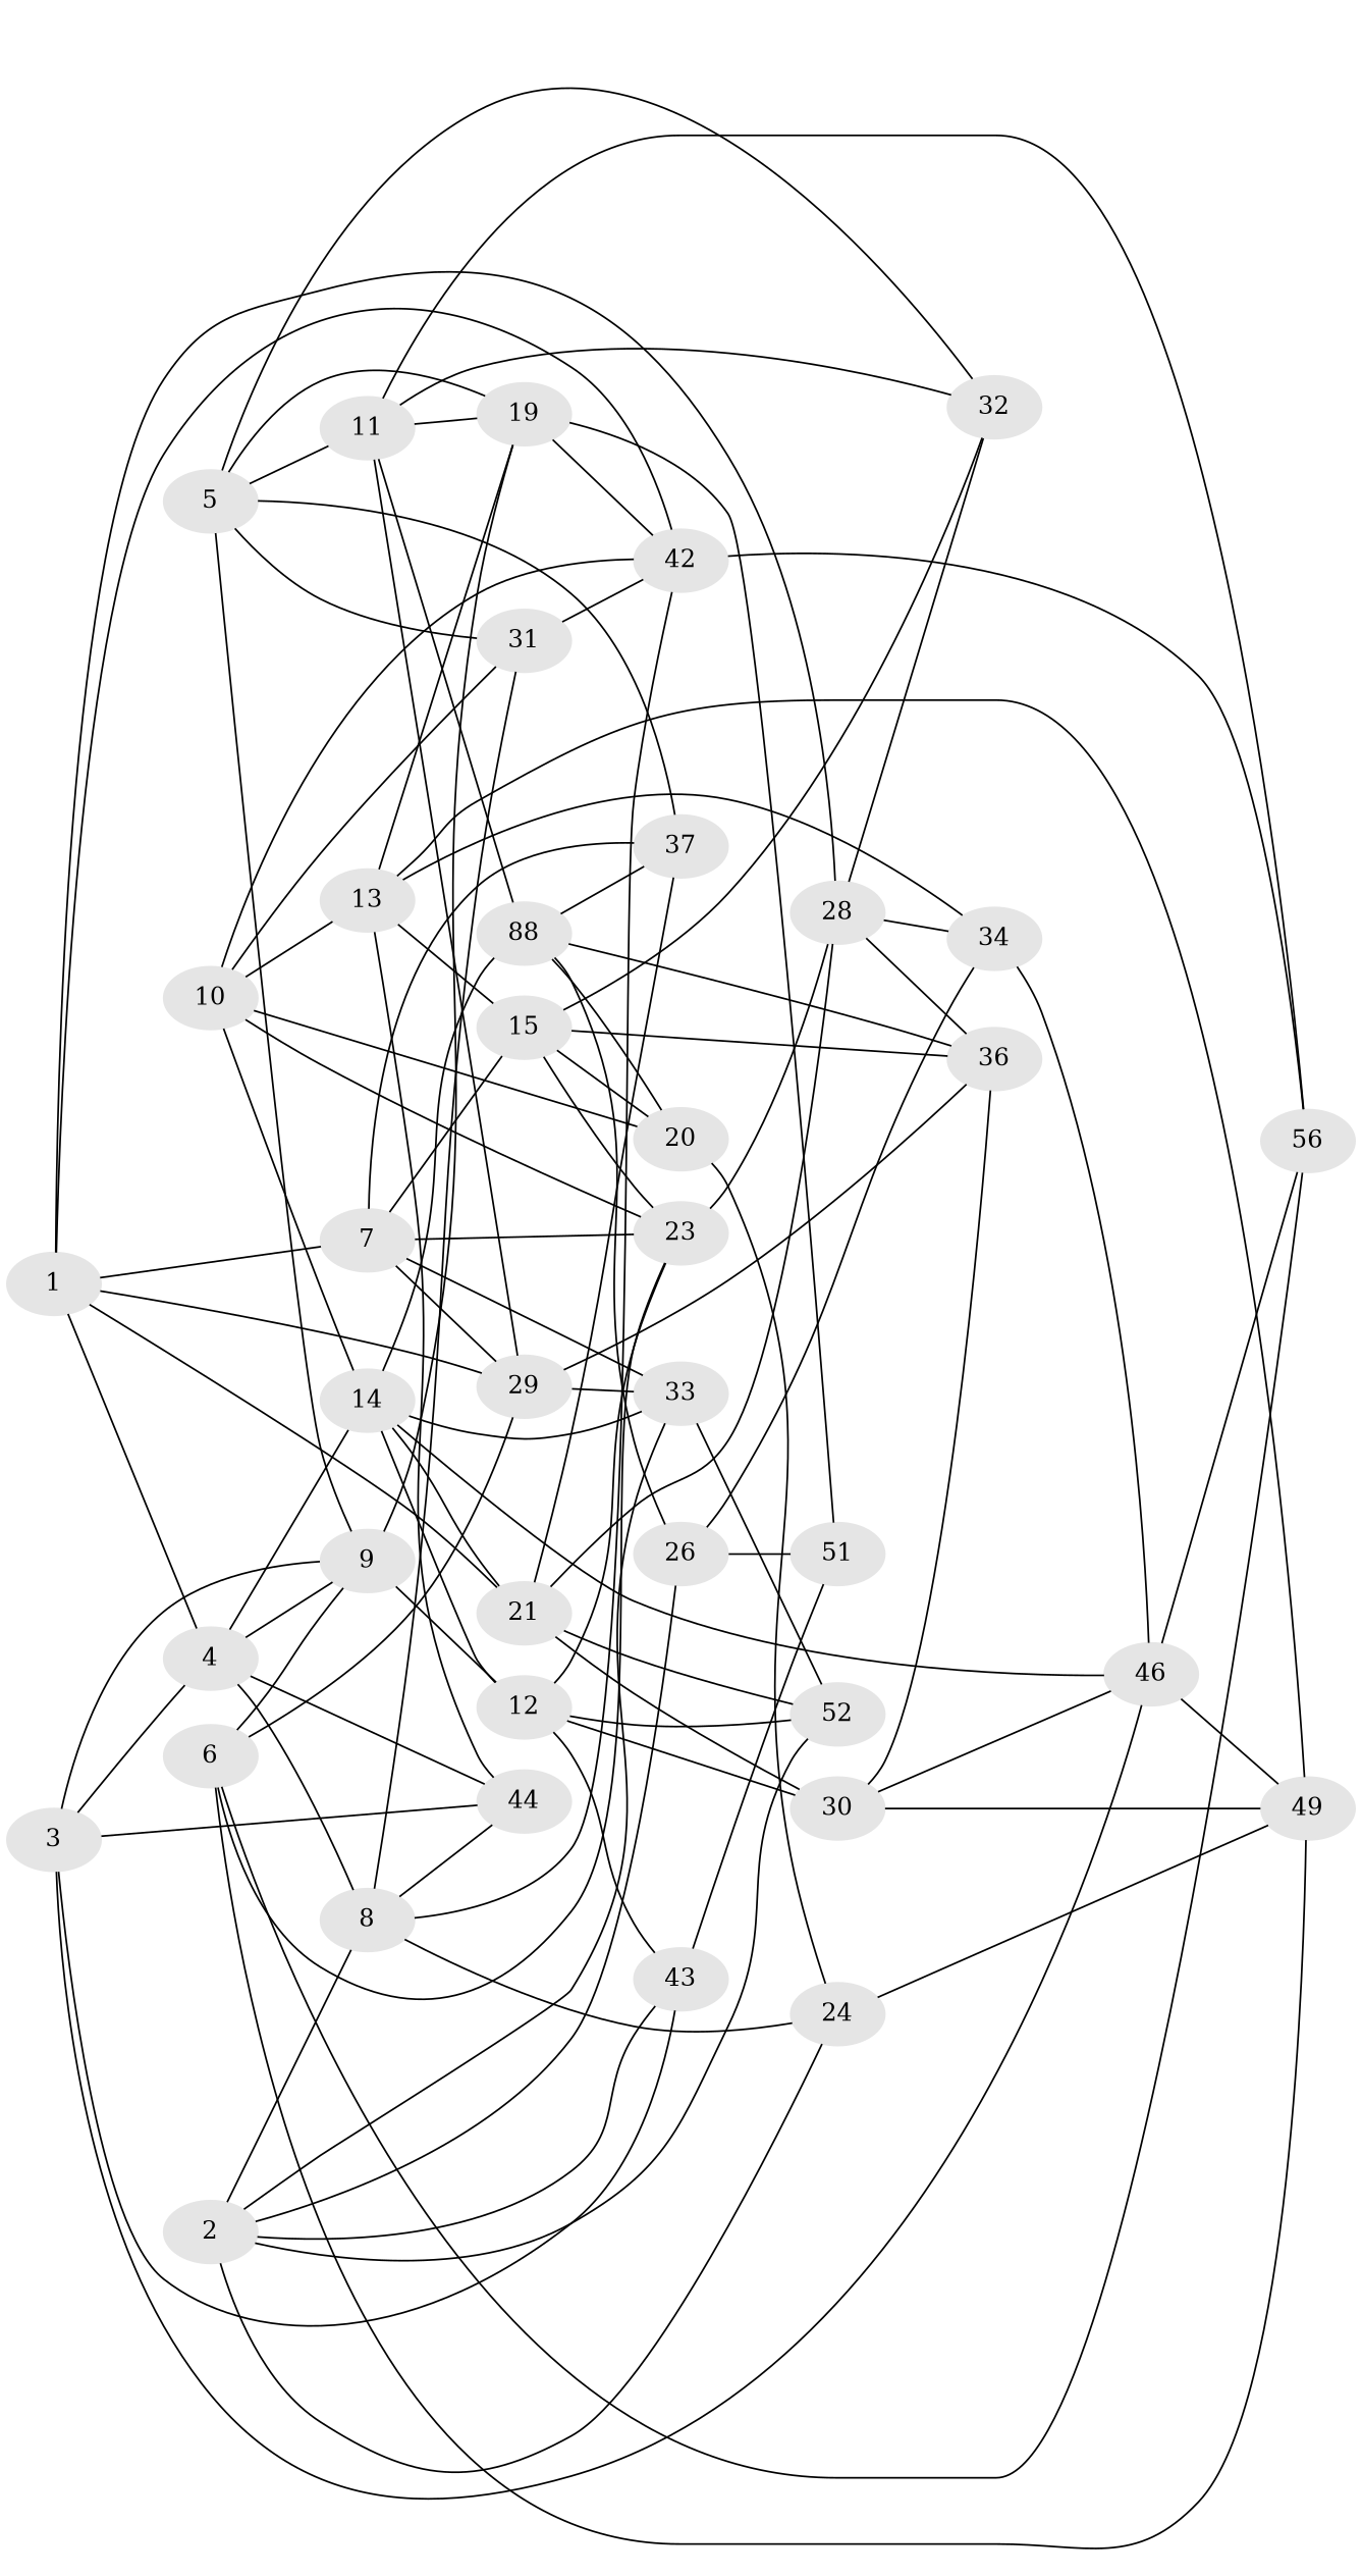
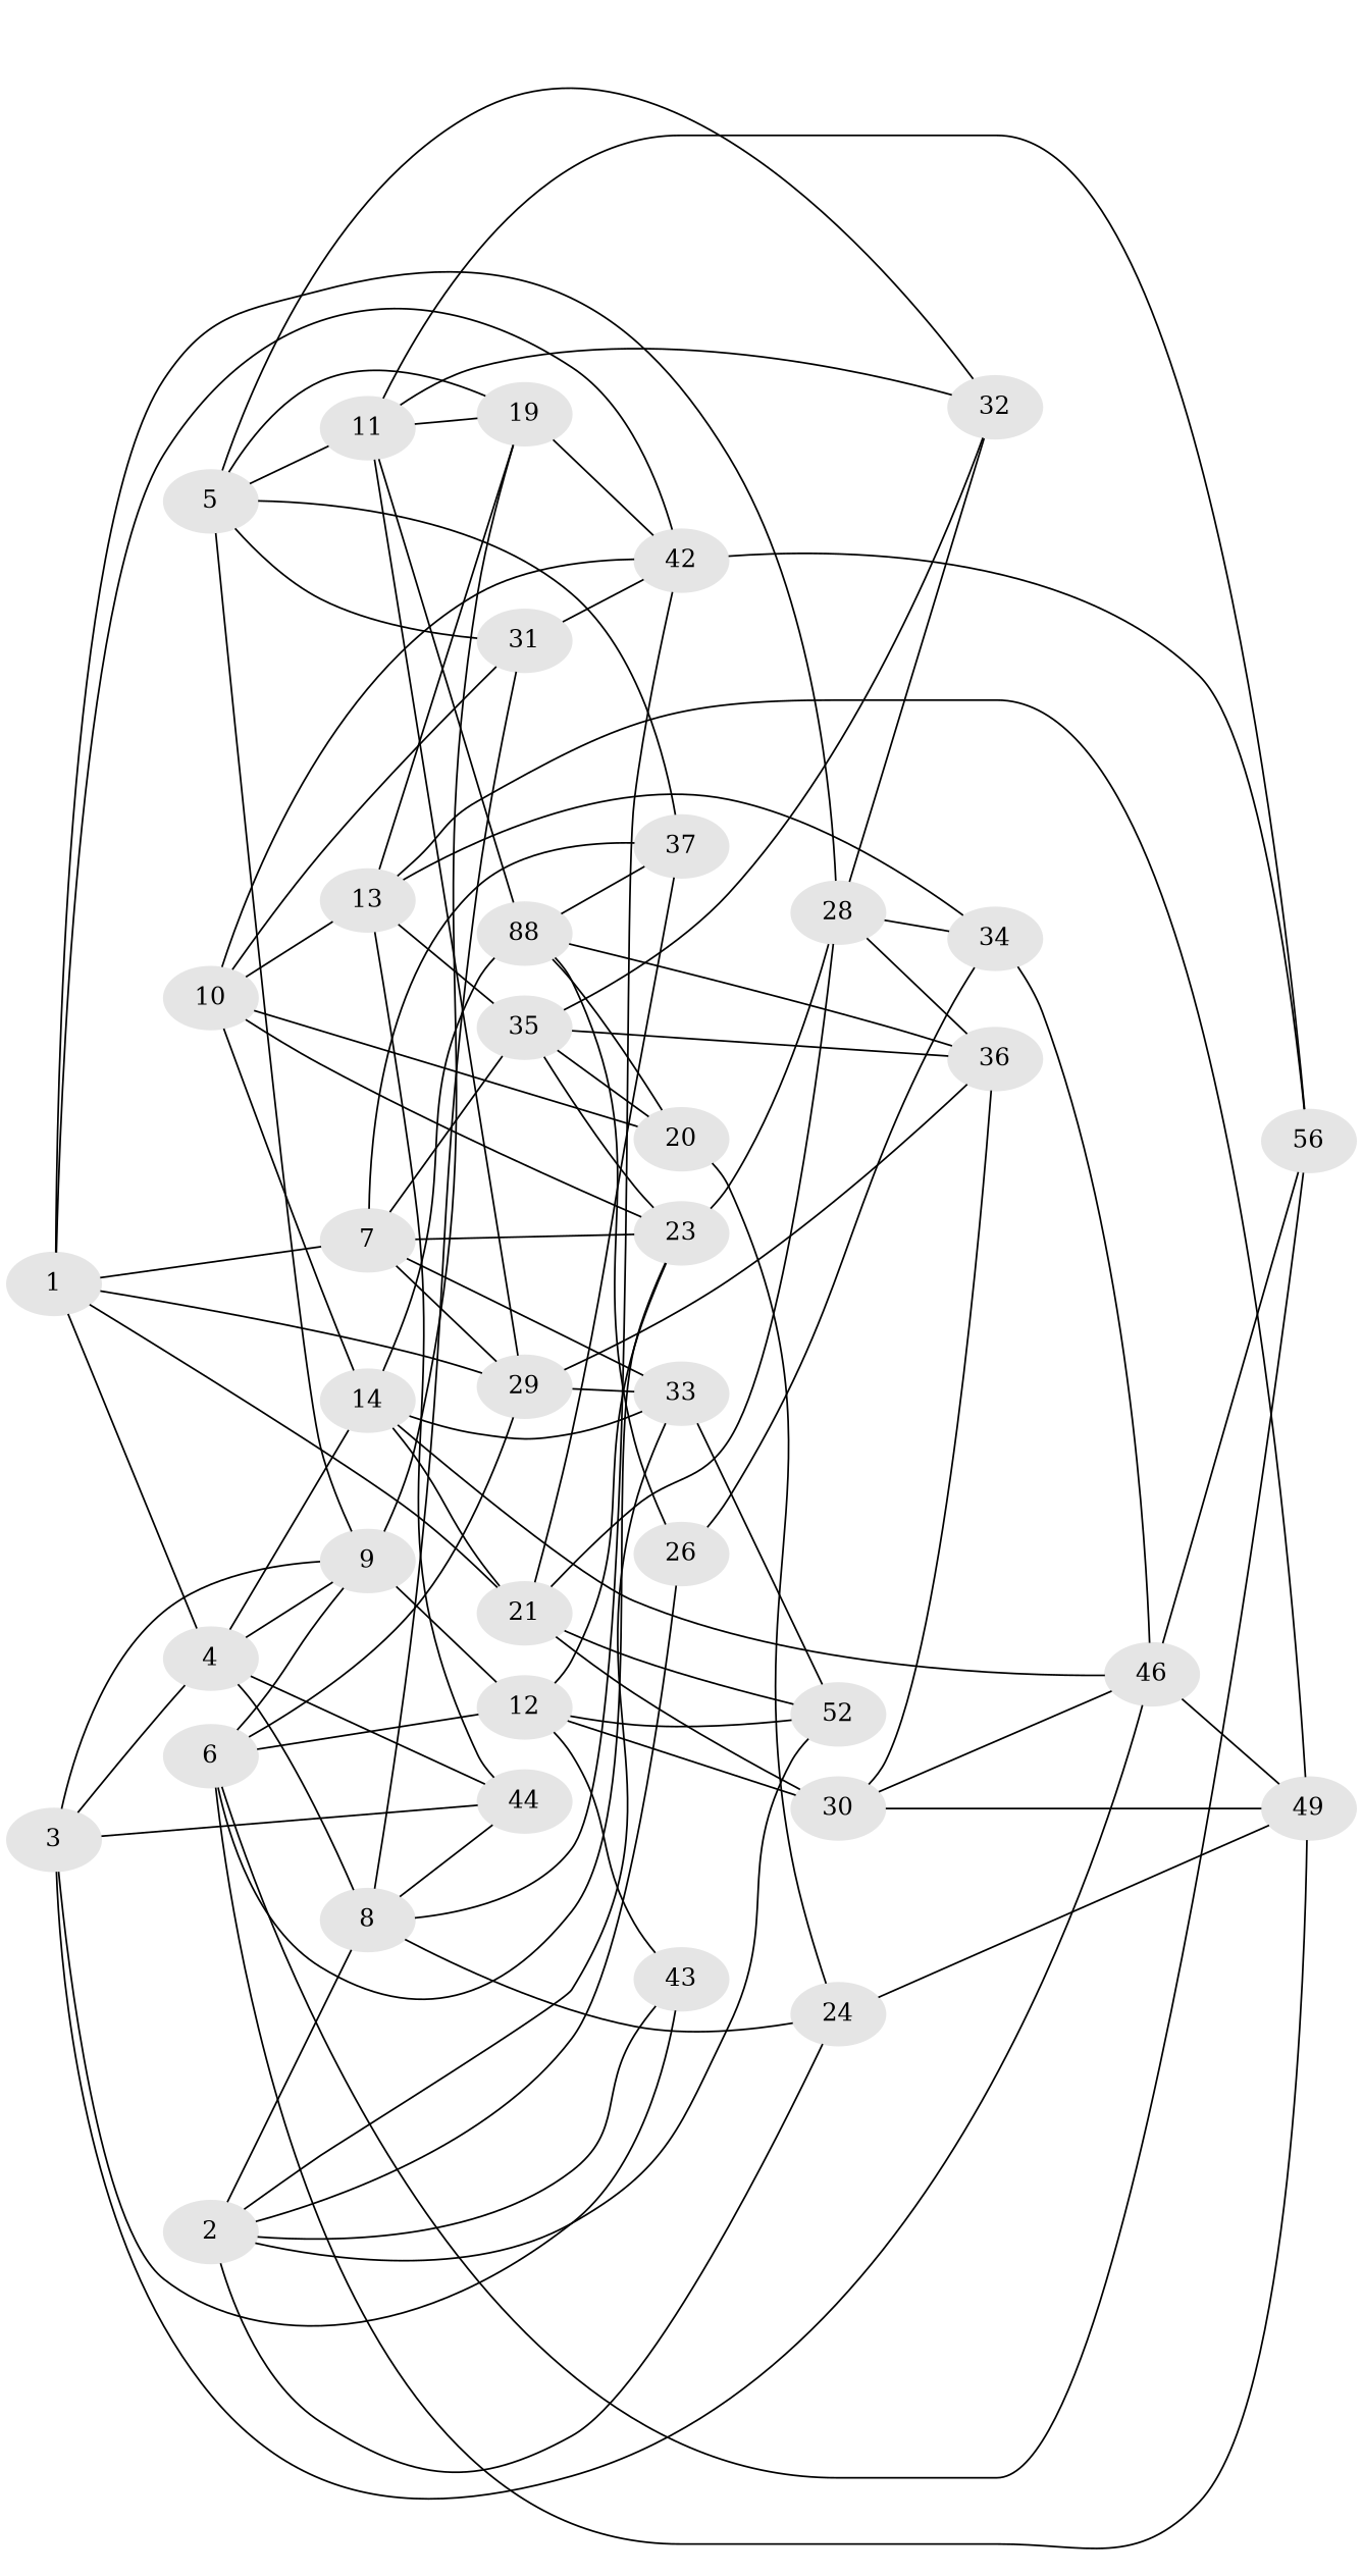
  graph {
    fontname="DejaVu Serif"
    rankdir=LR
    node [color=gray90 fontname="DejaVu Serif" style=filled]
    edge [fontname="DejaVu Serif"]
    1 [super="+25"]
    4 [super="+16"]
    7 [super="+35"]
    21 [super="+48"]
    28 [super="+62"]
    29 [super="+61"]
    42 [super="+53"]
    8 [super="+63"]
    9 [super="+39"]
    44
    14 [super="+60"]
    33 [super="+47"]
    37
    23 [super="+40"]
-   15 [super="+27"]
+   15 [super="+27" label=35]
    52
    30 [super="+45"]
    32
    34
    36 [super="+50"]
    56
    2 [super="+66"]
    24
    26
    43
    31
    49 [super="+58"]
-   51
    3 [super="+57"]
    46 [super="+65"]
    19 [super="+59"]
    12 [super="+64"]
    n33 [label=88 super="+54"]
    5 [super="+55"]
    11 [super="+22"]
    6 [super="+41"]
    20
    10 [super="+38"]
    13 [super="+17"]
    1 -- 4
    1 -- 7
    1 -- 21
    1 -- 28
    1 -- 29
    1 -- 42
    4 -- 8
    4 -- 9
    4 -- 44
    4 -- 14
    7 -- 29
    7 -- 33
    7 -- 37
    7 -- 23
    7 -- 15
    21 -- 28
    21 -- 37
    21 -- 52
    21 -- 30
    28 -- 32
    28 -- 34
    28 -- 36
    29 -- 33
    29 -- 36
    42 -- 56
    8 -- 42
    8 -- 44
    8 -- 24
    8 -- 31
    9 -- 19
    9 -- 12
    14 -- 21
    14 -- 33
    14 -- 46
    14 -- n33
    33 -- 52
    23 -- 28
    15 -- 23
    15 -- 32
    15 -- 36
    15 -- 20
    30 -- 36
    30 -- 49 [weight=2]
    30 -- 46
    34 -- 46
    2 -- 8
    2 -- 33
    2 -- 52
    2 -- 24
    2 -- 26
    2 -- 43
    24 -- 49
    26 -- 34
-   26 -- 51
-   43 -- 51
    31 -- 42
    3 -- 4
    3 -- 9
    3 -- 44
    3 -- 43
    3 -- 46
    46 -- 56
    46 -- 49
    19 -- 42
-   19 -- 51
    12 -- 23
    12 -- 52
    12 -- 30
    12 -- 43
    n33 -- 37
    n33 -- 36
    n33 -- 26
    n33 -- 20
    5 -- 9
    5 -- 37
    5 -- 32
    5 -- 31
    5 -- 19
    5 -- 11
    11 -- 29
    11 -- 32
    11 -- 56
    11 -- 19
    11 -- n33
    6 -- 29
    6 -- 9
    6 -- 23
    6 -- 56
    6 -- 49
-   14 -- 12
+   6 -- 12
    20 -- 24
    10 -- 42
    10 -- 14
    10 -- 23
    10 -- 31
    10 -- 20
    10 -- 13
    13 -- 44
    13 -- 15
    13 -- 34
    13 -- 49
    13 -- 19
  }
